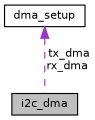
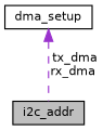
  digraph {
    node [color=black fontname=Helvetica fontsize=10 shape=record style=filled]
-   n1 [fillcolor=grey75 fontcolor=black height=0.2 label=i2c_dma width=0.4]
+   n1 [fillcolor=grey75 fontcolor=black height=0.2 label=i2c_addr width=0.4]
    n2 [fillcolor=white height=0.2 label=dma_setup width=0.4]
    n2 -> n1 [color=darkorchid3 dir=back fontname=Helvetica fontsize=10 label=" tx_dma\nrx_dma" labelfontname=Helvetica labelfontsize=10 style=dashed]
  }
